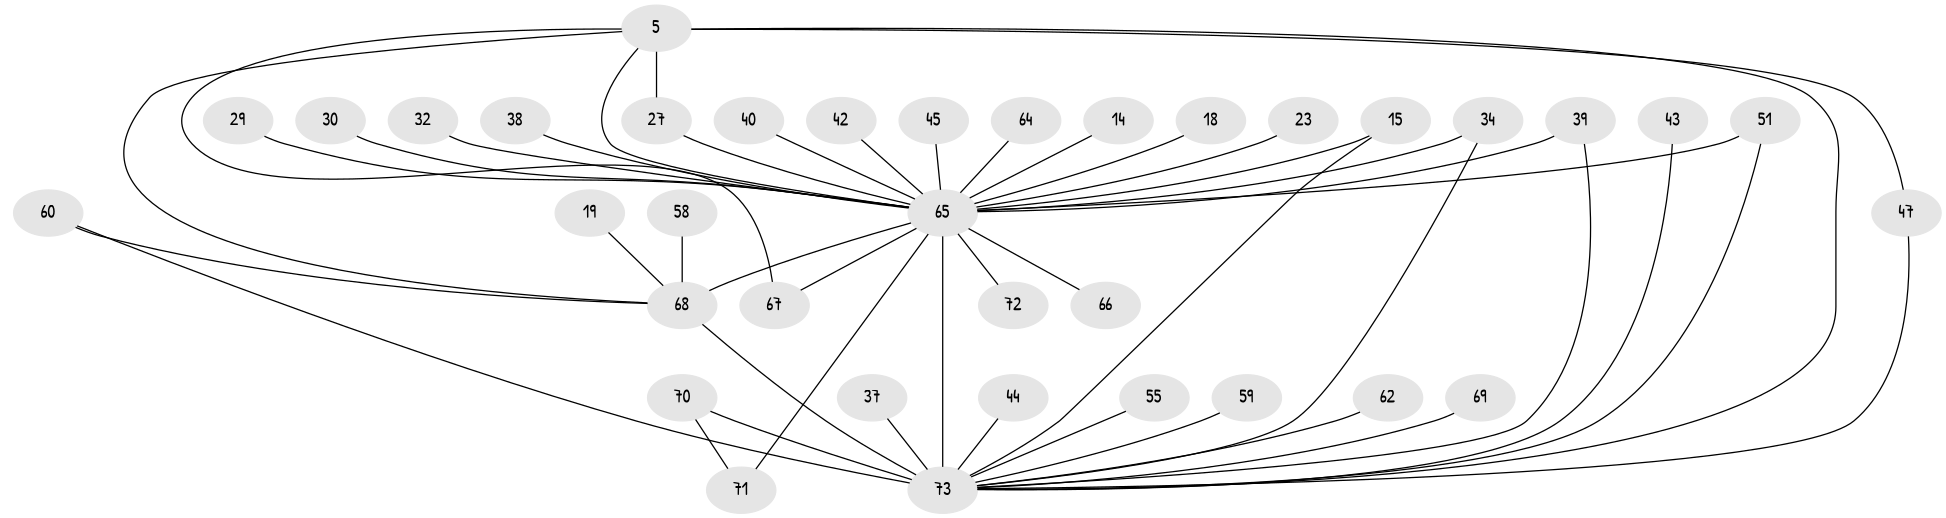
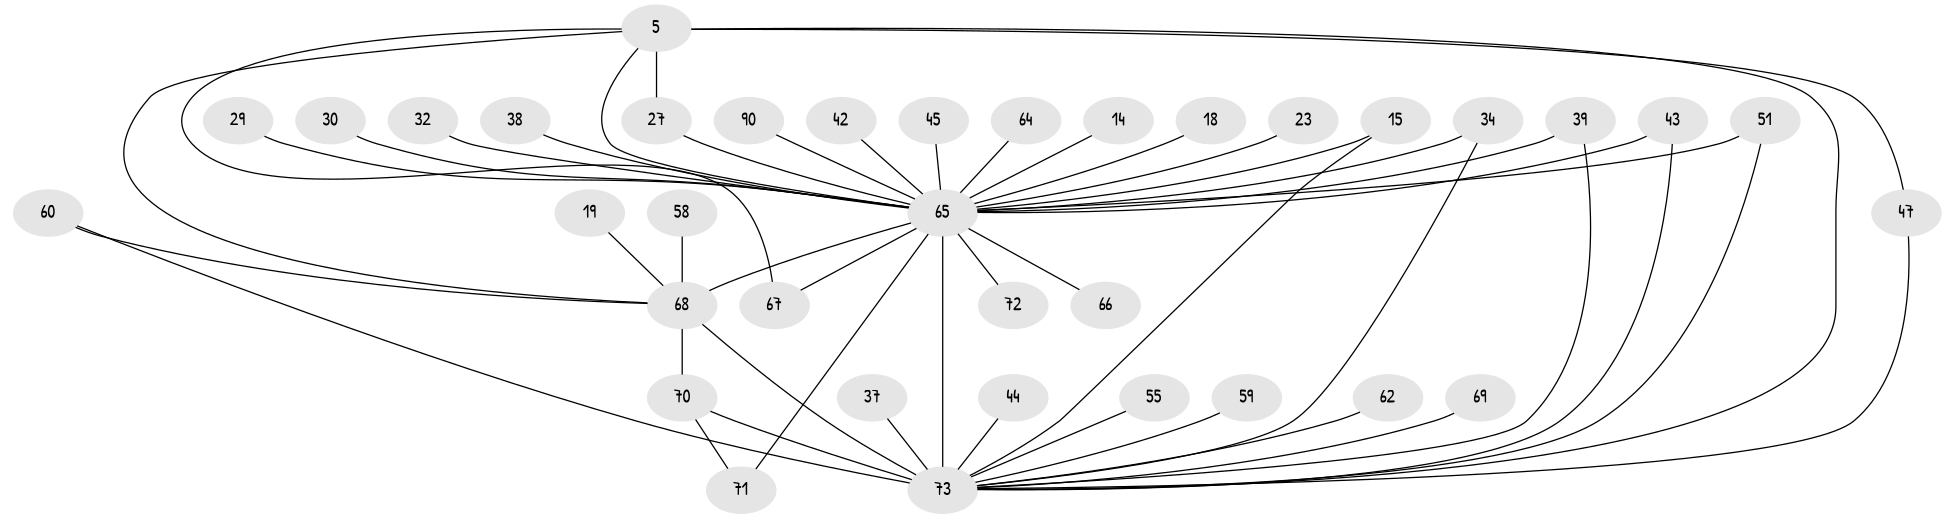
  graph {
    fontname="Patrick Hand"
    node [color=gray90 fontname="Patrick Hand" style=filled]
    edge [fontname="Patrick Hand"]
    5 [super="+1"]
    27
    47
    65 [super="+12+57+8+26+33+10"]
    67
    68 [super="+49+28+53"]
    73 [super="+56+50"]
    66 [super="+61+36+63"]
    71
    72
    70 [super="+54"]
    14
    15
    18
    19
    23 [super="+21"]
    29
    30
    32 [super="+17"]
    34
    37
    38
    39
-   40
+   40 [label=90]
    42
    43
    44
    45 [super="+16"]
    51
    55
    58
    59
    60
    62
    64 [super="+35"]
    69
    5 -- 27
    5 -- 47
    5 -- 65 [weight=9]
    5 -- 67
    5 -- 68
    5 -- 73 [weight=10]
    27 -- 65
    47 -- 73
    65 -- 67
    65 -- 68 [weight=7]
    65 -- 73 [weight=25]
    65 -- 66 [weight=5]
    65 -- 71
    65 -- 72
    68 -- 73 [weight=2]
+   68 -- 70 [weight=2]
    70 -- 73
    70 -- 71
    14 -- 65 [weight=2]
    15 -- 65
    15 -- 73
    18 -- 65 [weight=2]
    19 -- 68 [weight=2]
    23 -- 65 [weight=3]
    29 -- 65
    30 -- 65 [weight=2]
    32 -- 65 [weight=3]
    34 -- 65
    34 -- 73
    37 -- 73 [weight=2]
    38 -- 65 [weight=2]
    39 -- 65
    39 -- 73
    40 -- 65
    42 -- 65 [weight=2]
+   43 -- 65
    43 -- 73
    44 -- 73 [weight=2]
    45 -- 65 [weight=3]
    51 -- 65
    51 -- 73
    55 -- 73
    58 -- 68 [weight=2]
    59 -- 73 [weight=2]
    60 -- 68
    60 -- 73
    62 -- 73 [weight=2]
    64 -- 65 [weight=3]
    69 -- 73 [weight=2]
  }
